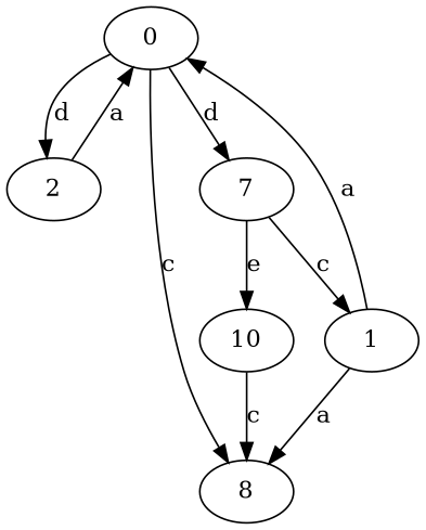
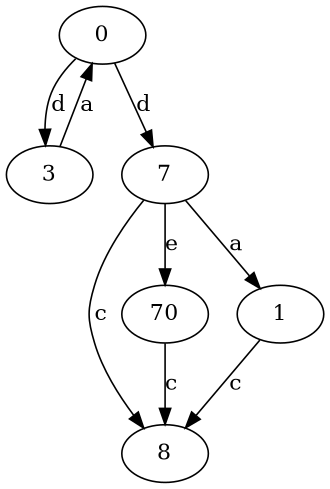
  strict digraph {
    0
-   3 [label=2]
+   3
    n3 [label=8]
    7
-   10
+   10 [label=70]
    1
    0 -> 3 [label=d]
-   0 -> n3 [label=c]
+   7 -> n3 [label=c]
    0 -> 7 [label=d]
    3 -> 0 [label=a]
    7 -> 10 [label=e]
-   7 -> 1 [label=c]
+   7 -> 1 [label=a]
    10 -> n3 [label=c]
-   1 -> 0 [label=a]
-   1 -> n3 [label=a]
+   1 -> n3 [label=c]
  }
